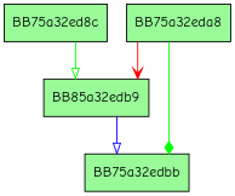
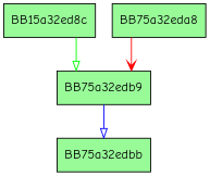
  digraph {
    fontname="Comic Neue"
    splines=ortho
    node [fillcolor=palegreen fontname="Comic Neue" shape=box style=filled]
    edge [arrowhead=onormal color=green fontname="Comic Neue"]
-   BB75a32ed8c
-   BB75a32edb9 [label=BB85a32edb9]
+   BB75a32ed8c [label=BB15a32ed8c]
+   BB75a32edb9
    BB75a32edbb
    BB75a32eda8
    BB75a32ed8c -> BB75a32edb9
    BB75a32edb9 -> BB75a32edbb [color=blue]
    BB75a32eda8 -> BB75a32edb9 [arrowhead=vee color=red]
-   BB75a32eda8 -> BB75a32edbb [arrowhead=diamond]
  }
